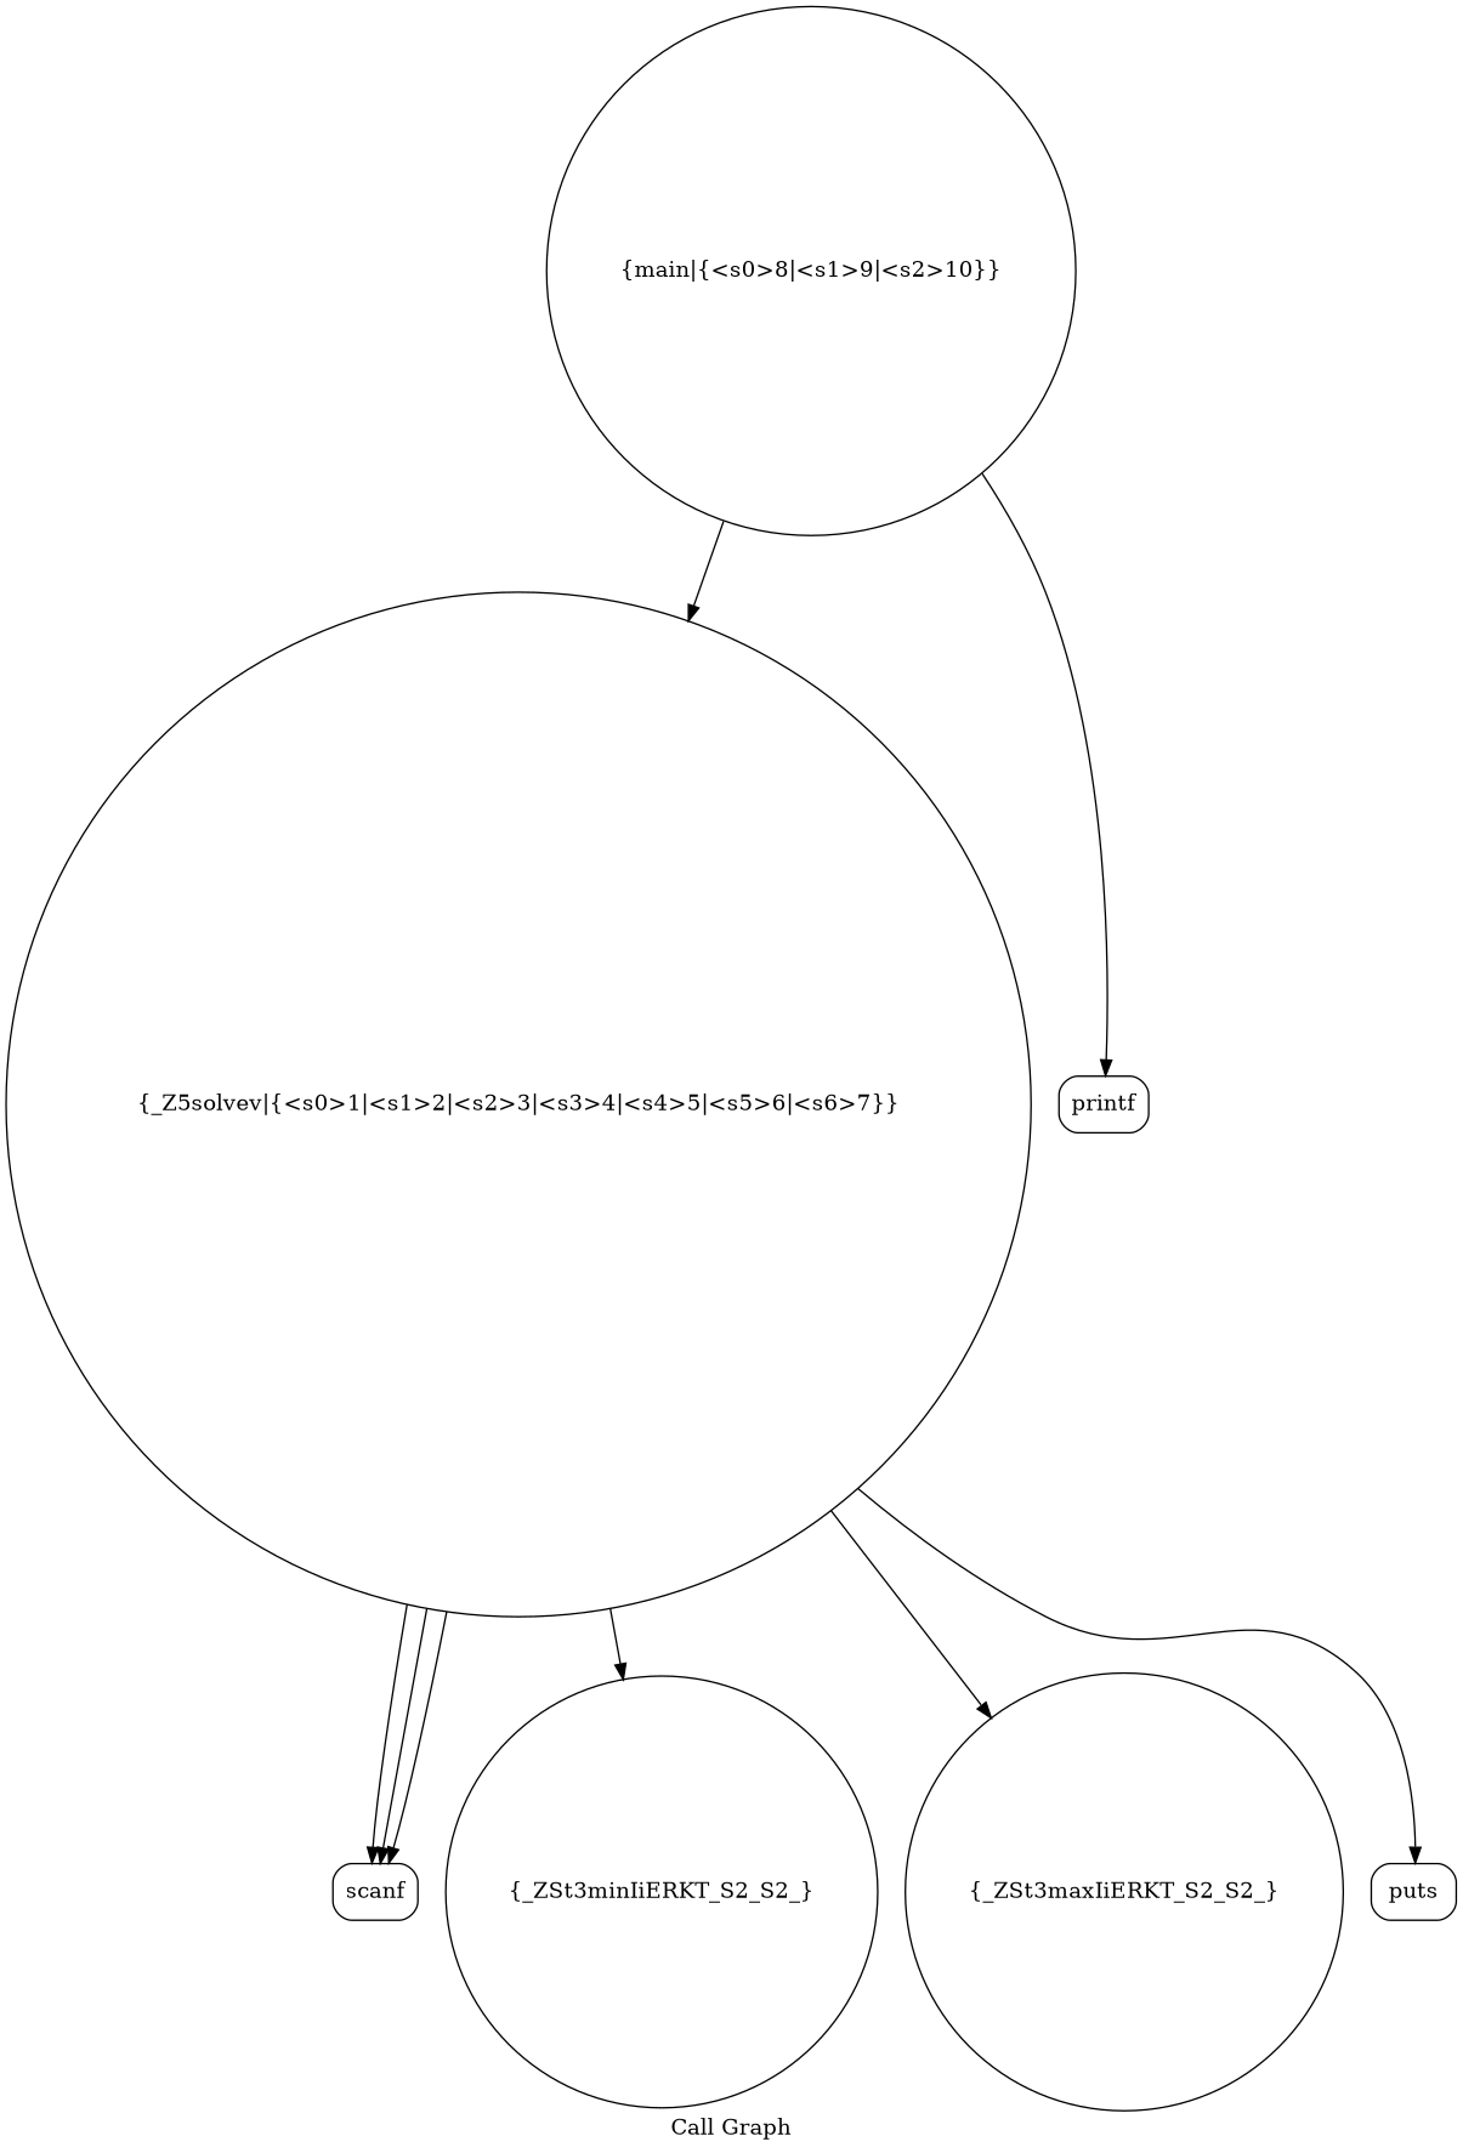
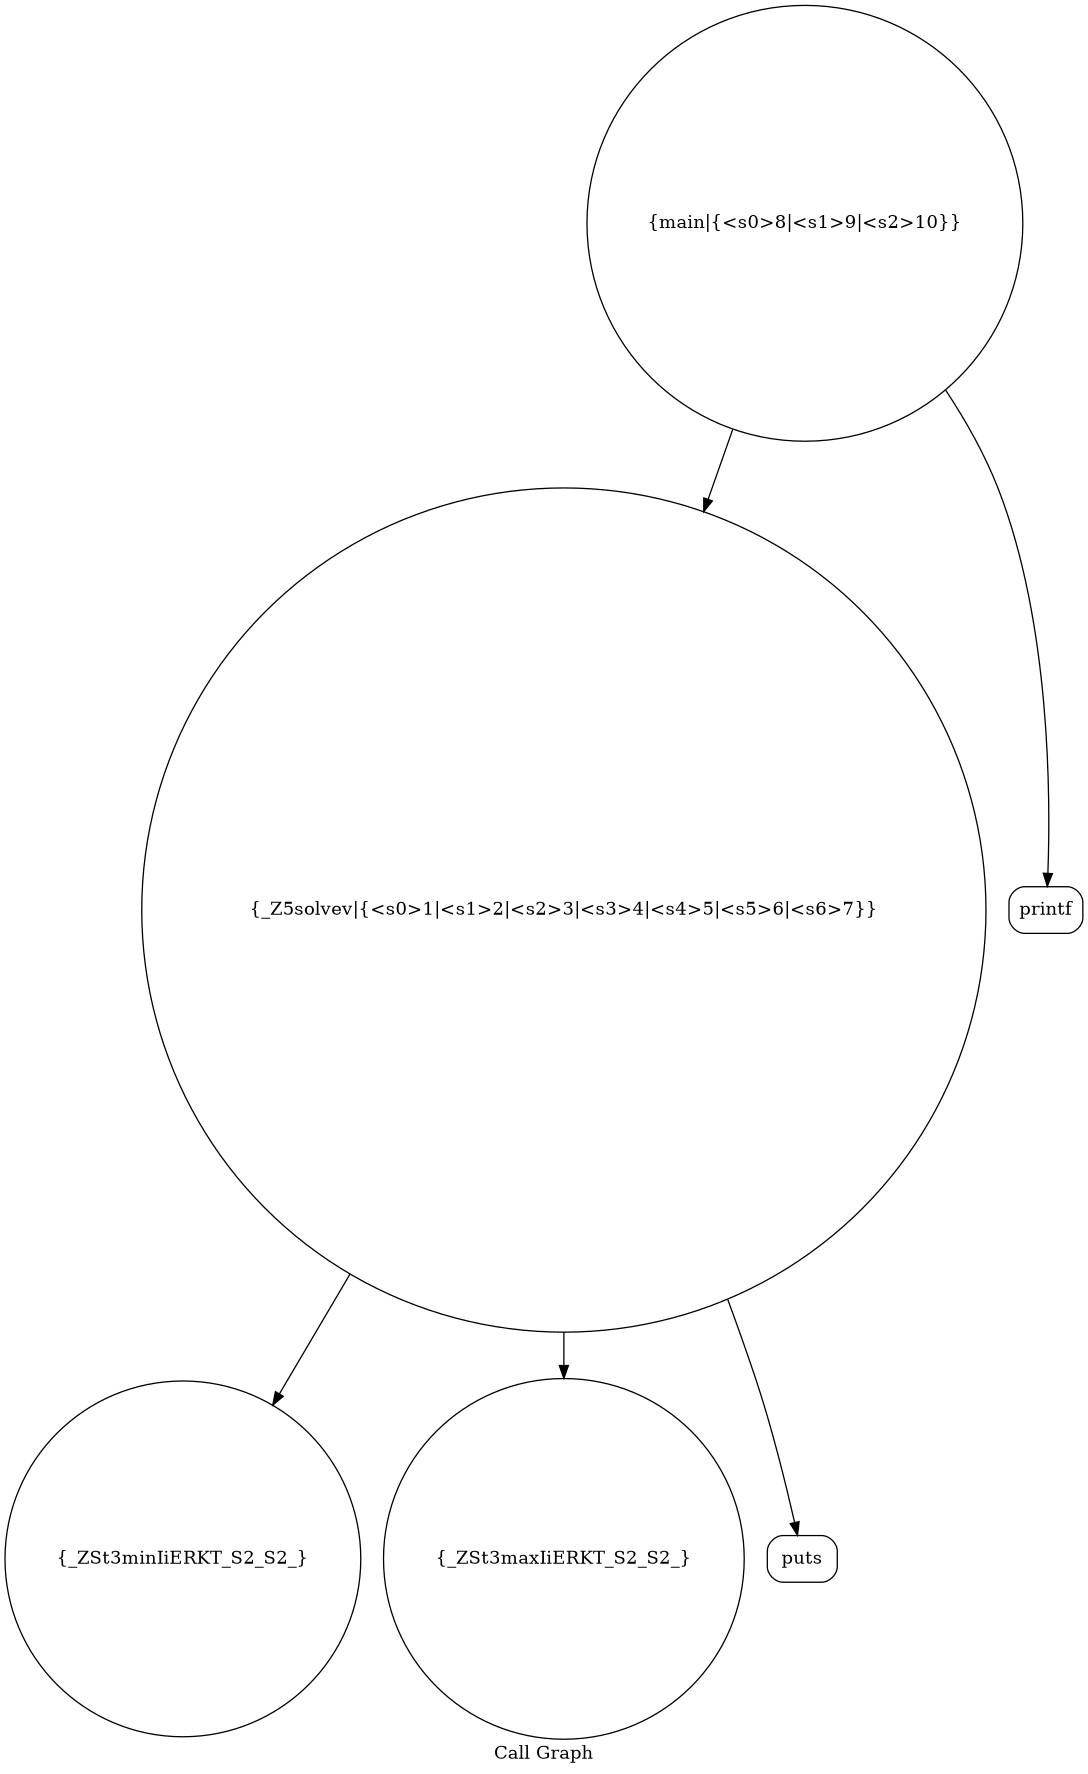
  digraph {
    label="Call Graph"
    node [shape=circle]
    edge [color=black tailport=s1]
    n1 [label="{_Z5solvev|{<s0>1|<s1>2|<s2>3|<s3>4|<s4>5|<s5>6|<s6>7}}"]
-   n2 [label="{scanf}" shape=Mrecord]
    n3 [label="{_ZSt3minIiERKT_S2_S2_}"]
    n4 [label="{_ZSt3maxIiERKT_S2_S2_}"]
    n5 [label="{puts}" shape=Mrecord]
    n6 [label="{printf}" shape=Mrecord]
    n7 [label="{main|{<s0>8|<s1>9|<s2>10}}"]
-   n1 -> n2 [tailport=s0]
-   n1 -> n2
-   n1 -> n2 [tailport=s2]
    n1 -> n3 [tailport=s4]
    n1 -> n4 [tailport=s5]
    n1 -> n5 [tailport=s6]
    n7 -> n1 [tailport=s2]
    n7 -> n6
  }
